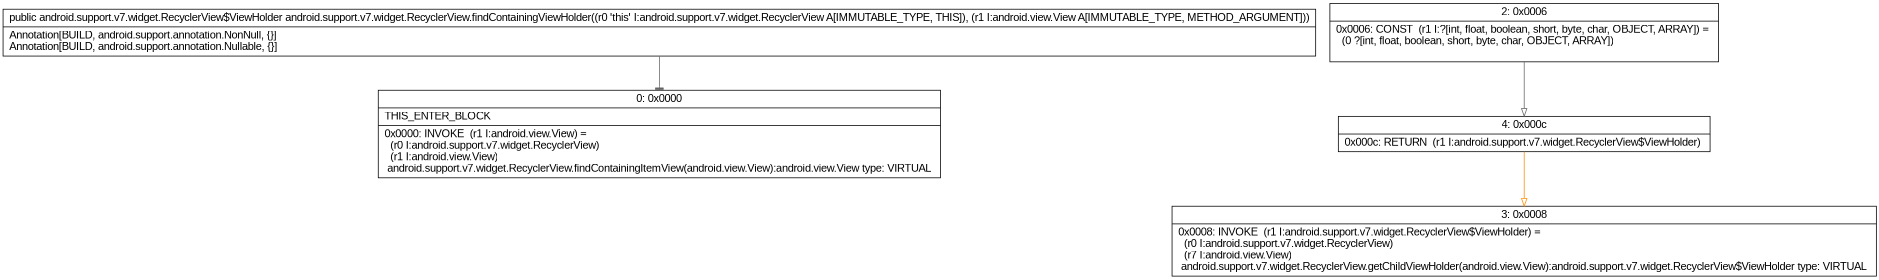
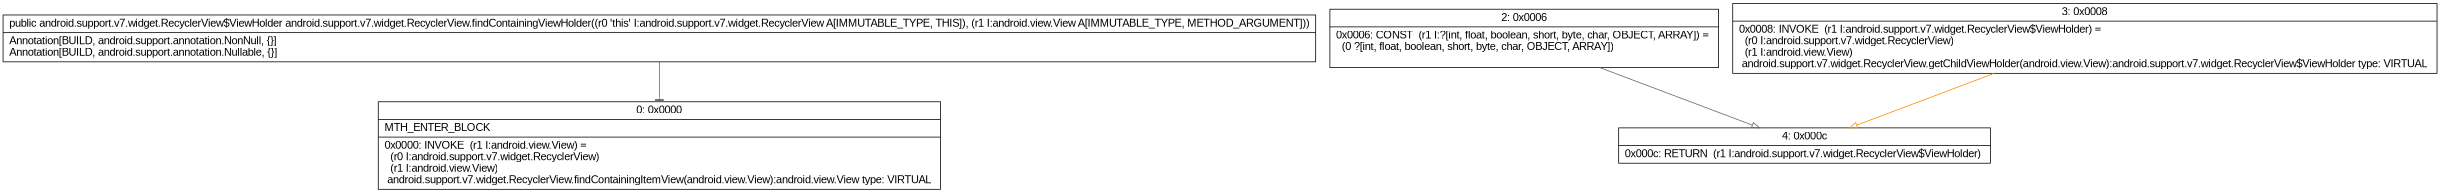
  digraph {
    fontname="Liberation Sans"
    node [fontname="Liberation Sans" shape=record]
    edge [arrowhead=onormal color=gray40 fontname="Liberation Sans"]
-   n1 [label="{0\:\ 0x0000|THIS_ENTER_BLOCK\l|0x0000: INVOKE  (r1 I:android.view.View) = \l  (r0 I:android.support.v7.widget.RecyclerView)\l  (r1 I:android.view.View)\l android.support.v7.widget.RecyclerView.findContainingItemView(android.view.View):android.view.View type: VIRTUAL \l}"]
+   n1 [label="{0\:\ 0x0000|MTH_ENTER_BLOCK\l|0x0000: INVOKE  (r1 I:android.view.View) = \l  (r0 I:android.support.v7.widget.RecyclerView)\l  (r1 I:android.view.View)\l android.support.v7.widget.RecyclerView.findContainingItemView(android.view.View):android.view.View type: VIRTUAL \l}"]
    n2 [label="{2\:\ 0x0006|0x0006: CONST  (r1 I:?[int, float, boolean, short, byte, char, OBJECT, ARRAY]) = \l  (0 ?[int, float, boolean, short, byte, char, OBJECT, ARRAY])\l \l}"]
    n3 [label="{4\:\ 0x000c|0x000c: RETURN  (r1 I:android.support.v7.widget.RecyclerView$ViewHolder) \l}"]
-   n4 [label="{3\:\ 0x0008|0x0008: INVOKE  (r1 I:android.support.v7.widget.RecyclerView$ViewHolder) = \l  (r0 I:android.support.v7.widget.RecyclerView)\l  (r7 I:android.view.View)\l android.support.v7.widget.RecyclerView.getChildViewHolder(android.view.View):android.support.v7.widget.RecyclerView$ViewHolder type: VIRTUAL \l}"]
+   n4 [label="{3\:\ 0x0008|0x0008: INVOKE  (r1 I:android.support.v7.widget.RecyclerView$ViewHolder) = \l  (r0 I:android.support.v7.widget.RecyclerView)\l  (r1 I:android.view.View)\l android.support.v7.widget.RecyclerView.getChildViewHolder(android.view.View):android.support.v7.widget.RecyclerView$ViewHolder type: VIRTUAL \l}"]
    n5 [label="{public android.support.v7.widget.RecyclerView$ViewHolder android.support.v7.widget.RecyclerView.findContainingViewHolder((r0 'this' I:android.support.v7.widget.RecyclerView A[IMMUTABLE_TYPE, THIS]), (r1 I:android.view.View A[IMMUTABLE_TYPE, METHOD_ARGUMENT]))  | Annotation[BUILD, android.support.annotation.NonNull, \{\}]\lAnnotation[BUILD, android.support.annotation.Nullable, \{\}]\l}"]
    n2 -> n3
-   n3 -> n4 [color=darkorange]
+   n4 -> n3 [color=darkorange]
    n5 -> n1 [arrowhead=tee]
  }
